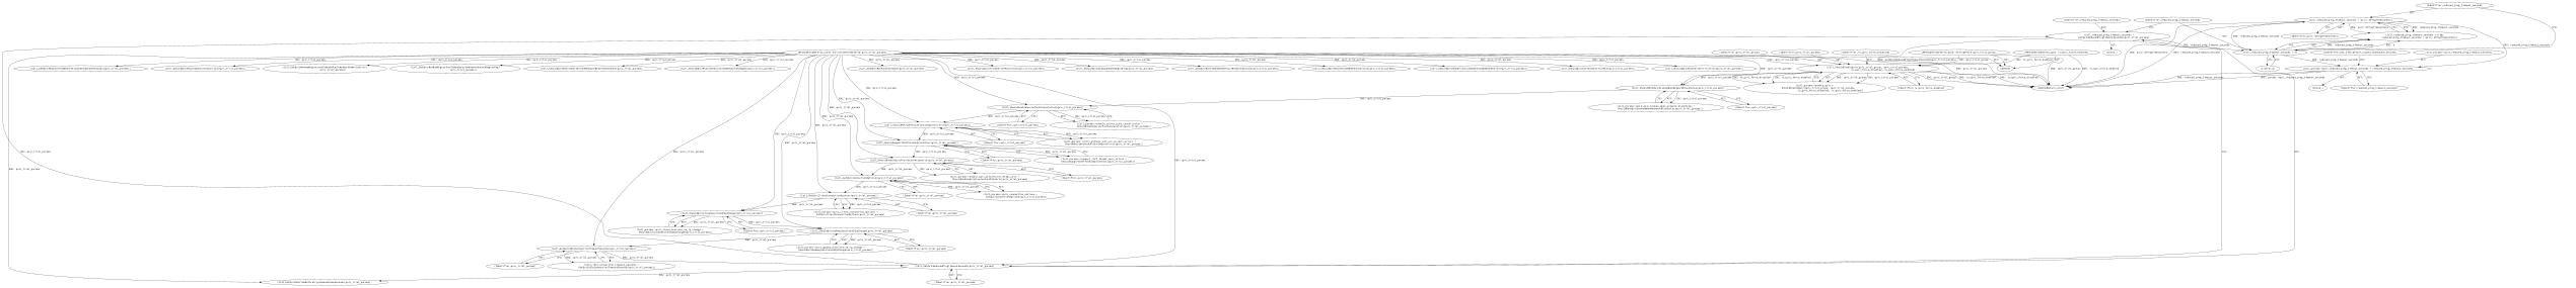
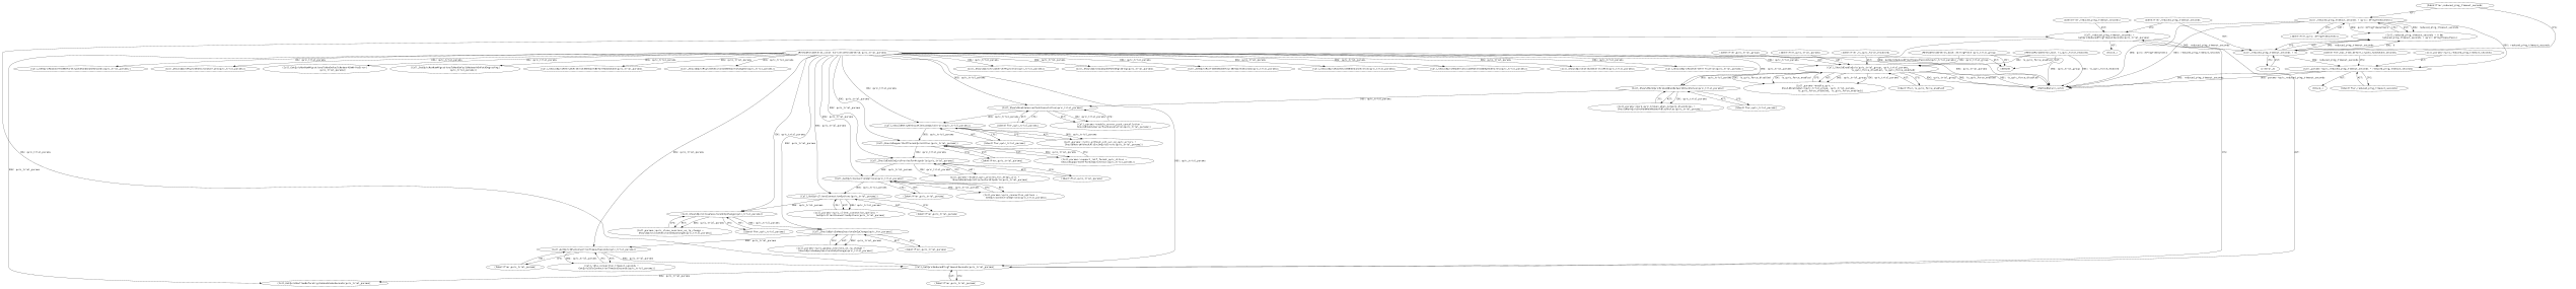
  digraph {
    fontname="Source Code Pro"
    node [fontname="Source Code Pro"]
    edge [fontname="Source Code Pro"]
    n1 [label="(Call,params->quic_reduced_ping_timeout_seconds = reduced_ping_timeout_seconds)"]
    n2 [label="(Identifier,reduced_ping_timeout_seconds)"]
    n3 [label="(Block,)"]
    n4 [label="(MethodReturn,void)"]
    n5 [label="(Call,reduced_ping_timeout_seconds > 0)"]
    n6 [label="(Call,reduced_ping_timeout_seconds < quic::kPingTimeoutSecs)"]
    n7 [label="(Literal,0)"]
    n8 [label="(Call,reduced_ping_timeout_seconds > 0 &&\n        reduced_ping_timeout_seconds < quic::kPingTimeoutSecs)"]
    n9 [label="(Identifier,quic::kPingTimeoutSecs)"]
    n10 [label="(Call,reduced_ping_timeout_seconds =\n        GetQuicReducedPingTimeoutSeconds(quic_trial_params))"]
    n11 [label="(Call,GetQuicReducedPingTimeoutSeconds(quic_trial_params))"]
    n12 [label="(Block,)"]
    n13 [label="(Identifier,quic_trial_params)"]
    n14 [label="(Call,GetQuicMaxTimeBeforeCryptoHandshakeSeconds(quic_trial_params))"]
    n15 [label="(Call,GetQuicIdleConnectionTimeoutSeconds(quic_trial_params))"]
    n16 [label="(Call,idle_connection_timeout_seconds =\n        GetQuicIdleConnectionTimeoutSeconds(quic_trial_params))"]
    n17 [label="(Identifier,quic_trial_params)"]
-   n18 [label="(Call,ShouldQuicGoAwaySessionsOnIpChange(quic_trial_params))"]
+   n18 [label="(Call,ShouldQuicGoAwaySessionsOnIpChange(quic_for_params))"]
    n19 [label="(Call,params->quic_goaway_sessions_on_ip_change =\n        ShouldQuicGoAwaySessionsOnIpChange(quic_trial_params))"]
    n20 [label="(Identifier,quic_trial_params)"]
    n21 [label="(Call,ShouldQuicCloseSessionsOnIpChange(quic_trial_params))"]
    n22 [label="(Call,params->quic_close_sessions_on_ip_change =\n        ShouldQuicCloseSessionsOnIpChange(quic_trial_params))"]
    n23 [label="(Identifier,quic_trial_params)"]
    n24 [label="(Call,GetQuicClientConnectionOptions(quic_trial_params))"]
    n25 [label="(Call,params->quic_client_connection_options =\n        GetQuicClientConnectionOptions(quic_trial_params))"]
    n26 [label="(Identifier,quic_trial_params)"]
    n27 [label="(Call,GetQuicConnectionOptions(quic_trial_params))"]
    n28 [label="(Call,params->quic_connection_options =\n         GetQuicConnectionOptions(quic_trial_params))"]
    n29 [label="(Identifier,quic_trial_params)"]
    n30 [label="(Call,ShouldEnableQuicProxiesForHttpsUrls(quic_trial_params))"]
    n31 [label="(Identifier,quic_trial_params)"]
    n32 [label="(Call,params->enable_quic_proxies_for_https_urls =\n         ShouldEnableQuicProxiesForHttpsUrls(quic_trial_params))"]
    n33 [label="(Call,ShouldSupportIetfFormatQuicAltSvc(quic_trial_params))"]
    n34 [label="(Identifier,quic_trial_params)"]
    n35 [label="(Call,params->support_ietf_format_quic_altsvc =\n      ShouldSupportIetfFormatQuicAltSvc(quic_trial_params))"]
-   n36 [label="(Call,GetQuicMaxPacketLength(quic_trial_params))"]
    n37 [label="(Call,ShouldRetryWithoutAltSvcOnQuicErrors(quic_trial_params))"]
    n38 [label="(Identifier,quic_trial_params)"]
    n39 [label="(Call,params->retry_without_alt_svc_on_quic_errors =\n      ShouldRetryWithoutAltSvcOnQuicErrors(quic_trial_params))"]
    n40 [label="(Call,ShouldEnableServerPushCancelation(quic_trial_params))"]
    n41 [label="(Identifier,quic_trial_params)"]
    n42 [label="(Call,params->enable_server_push_cancellation =\n      ShouldEnableServerPushCancelation(quic_trial_params))"]
    n43 [label="(Call,ShouldMarkQuicBrokenWhenNetworkBlackholes(quic_trial_params))"]
    n44 [label="(Call,params->mark_quic_broken_when_network_blackholes =\n      ShouldMarkQuicBrokenWhenNetworkBlackholes(quic_trial_params))"]
    n45 [label="(Identifier,quic_trial_params)"]
    n46 [label="(Call,ShouldEnableQuic(quic_trial_group, quic_trial_params,\n                       is_quic_force_disabled, is_quic_force_enabled))"]
    n47 [label="(Identifier,is_quic_force_enabled)"]
    n48 [label="(Call,params->enable_quic =\n      ShouldEnableQuic(quic_trial_group, quic_trial_params,\n                       is_quic_force_disabled, is_quic_force_enabled))"]
    n49 [label="(MethodParameterIn,base::StringPiece quic_trial_group)"]
    1000100
    n51 [label="(MethodParameterIn,const VariationParameters& quic_trial_params)"]
    n52 [label="(Call,ShouldQuicAllowServerMigration(quic_trial_params))"]
    n53 [label="(Call,ShouldQuicGoawayOnPathDegrading(quic_trial_params))"]
    n54 [label="(Call,GetQuicMaxTimeOnNonDefaultNetworkSeconds(quic_trial_params))"]
    n55 [label="(Call,ShouldQuicRaceStaleDNSOnConnection(quic_trial_params))"]
    n56 [label="(Call,ShouldQuicHeadersIncludeH2StreamDependencies(quic_trial_params))"]
    n57 [label="(Call,ShouldQuicEstimateInitialRtt(quic_trial_params))"]
    n58 [label="(Call,ShouldQuicRaceCertVerification(quic_trial_params))"]
    n59 [label="(Call,GetQuicMaxIdleTimeBeforeCryptoHandshakeSeconds(quic_trial_params))"]
    n60 [label="(Call,ShouldQuicMigrateSessionsEarlyV2(quic_trial_params))"]
    n61 [label="(Call,GetQuicMaxNumMigrationsToNonDefaultNetworkOnWriteError(\n            quic_trial_params))"]
    n62 [label="(Call,GetQuicMaxNumMigrationsToNonDefaultNetworkOnPathDegrading(\n            quic_trial_params))"]
    n63 [label="(Call,ShouldQuicRetryOnAlternateNetworkBeforeHandshake(quic_trial_params))"]
    n64 [label="(Call,ShouldQuicMigrateSessionsOnNetworkChangeV2(quic_trial_params))"]
    n65 [label="(MethodParameterIn,bool is_quic_force_enabled)"]
    n66 [label="(Identifier,quic_trial_params)"]
    n67 [label="(Identifier,is_quic_force_disabled)"]
    n68 [label="(Identifier,max_time_before_crypto_handshake_seconds)"]
    n69 [label="(Call,params->quic_reduced_ping_timeout_seconds)"]
    n70 [label="(Identifier,quic_trial_group)"]
    n71 [label="(Identifier,reduced_ping_timeout_seconds)"]
    n72 [label="(Identifier,reduced_ping_timeout_seconds)"]
    n73 [label="(Identifier,reduced_ping_timeout_seconds)"]
    n1 -> n2 [label="CFG: "]
    n1 -> n3 [label="AST: "]
    n1 -> n4 [label="DDG: reduced_ping_timeout_seconds"]
    n1 -> n4 [label="DDG: params->quic_reduced_ping_timeout_seconds"]
    n2 -> n1 [label="AST: "]
    n5 -> n1 [label="DDG: reduced_ping_timeout_seconds"]
-   n5 -> n6 [label="DDG: reduced_ping_timeout_seconds"]
    n5 -> n7 [label="CFG: "]
    n5 -> n8 [label="AST: "]
    n5 -> n8 [label="DDG: reduced_ping_timeout_seconds"]
    n5 -> n8 [label="DDG: 0"]
    n6 -> n1 [label="DDG: reduced_ping_timeout_seconds"]
    n6 -> n4 [label="DDG: quic::kPingTimeoutSecs"]
    n6 -> n4 [label="DDG: reduced_ping_timeout_seconds"]
    n6 -> n8 [label="AST: "]
    n6 -> n8 [label="DDG: reduced_ping_timeout_seconds"]
    n6 -> n8 [label="DDG: quic::kPingTimeoutSecs"]
    n6 -> n9 [label="CFG: "]
    n7 -> n5 [label="AST: "]
    n8 -> n5 [label="CFG: "]
    n8 -> n6 [label="CFG: "]
    n9 -> n6 [label="AST: "]
    n10 -> n4 [label="DDG: GetQuicReducedPingTimeoutSeconds(quic_trial_params)"]
    n10 -> n5 [label="DDG: reduced_ping_timeout_seconds"]
    n10 -> n11 [label="CFG: "]
    n10 -> n12 [label="AST: "]
    n11 -> n10 [label="AST: "]
    n11 -> n10 [label="DDG: quic_trial_params"]
    n11 -> n13 [label="CFG: "]
    n11 -> n14 [label="DDG: quic_trial_params"]
    n13 -> n11 [label="AST: "]
    n15 -> n11 [label="DDG: quic_trial_params"]
    n15 -> n16 [label="AST: "]
    n15 -> n16 [label="DDG: quic_trial_params"]
    n15 -> n17 [label="CFG: "]
    n16 -> n15 [label="CFG: "]
    n17 -> n15 [label="AST: "]
    n18 -> n15 [label="DDG: quic_trial_params"]
    n18 -> n19 [label="AST: "]
    n18 -> n19 [label="DDG: quic_trial_params"]
    n18 -> n20 [label="CFG: "]
    n19 -> n18 [label="CFG: "]
    n20 -> n18 [label="AST: "]
    n21 -> n18 [label="DDG: quic_trial_params"]
    n21 -> n22 [label="AST: "]
    n21 -> n22 [label="DDG: quic_trial_params"]
    n21 -> n23 [label="CFG: "]
    n22 -> n21 [label="CFG: "]
    n23 -> n21 [label="AST: "]
    n24 -> n21 [label="DDG: quic_trial_params"]
    n24 -> n25 [label="AST: "]
    n24 -> n25 [label="DDG: quic_trial_params"]
    n24 -> n26 [label="CFG: "]
    n25 -> n24 [label="CFG: "]
    n26 -> n24 [label="AST: "]
    n27 -> n24 [label="DDG: quic_trial_params"]
    n27 -> n28 [label="AST: "]
    n27 -> n28 [label="DDG: quic_trial_params"]
    n27 -> n29 [label="CFG: "]
    n28 -> n27 [label="CFG: "]
    n29 -> n27 [label="AST: "]
    n30 -> n27 [label="DDG: quic_trial_params"]
    n30 -> n31 [label="CFG: "]
    n30 -> n32 [label="AST: "]
    n30 -> n32 [label="DDG: quic_trial_params"]
    n31 -> n30 [label="AST: "]
    n32 -> n30 [label="CFG: "]
    n33 -> n30 [label="DDG: quic_trial_params"]
    n33 -> n34 [label="CFG: "]
    n33 -> n35 [label="AST: "]
    n33 -> n35 [label="DDG: quic_trial_params"]
    n34 -> n33 [label="AST: "]
    n35 -> n33 [label="CFG: "]
    n37 -> n33 [label="DDG: quic_trial_params"]
    n37 -> n38 [label="CFG: "]
    n37 -> n39 [label="AST: "]
    n37 -> n39 [label="DDG: quic_trial_params"]
    n38 -> n37 [label="AST: "]
    n39 -> n37 [label="CFG: "]
    n40 -> n37 [label="DDG: quic_trial_params"]
    n40 -> n41 [label="CFG: "]
    n40 -> n42 [label="AST: "]
    n40 -> n42 [label="DDG: quic_trial_params"]
    n41 -> n40 [label="AST: "]
    n42 -> n40 [label="CFG: "]
    n43 -> n40 [label="DDG: quic_trial_params"]
    n43 -> n44 [label="AST: "]
    n43 -> n44 [label="DDG: quic_trial_params"]
    n43 -> n45 [label="CFG: "]
    n44 -> n43 [label="CFG: "]
    n45 -> n43 [label="AST: "]
    n46 -> n4 [label="DDG: is_quic_force_disabled"]
    n46 -> n4 [label="DDG: quic_trial_group"]
    n46 -> n4 [label="DDG: is_quic_force_enabled"]
    n46 -> n43 [label="DDG: quic_trial_params"]
    n46 -> n47 [label="CFG: "]
    n46 -> n48 [label="AST: "]
    n46 -> n48 [label="DDG: quic_trial_group"]
    n46 -> n48 [label="DDG: quic_trial_params"]
    n46 -> n48 [label="DDG: is_quic_force_disabled"]
    n46 -> n48 [label="DDG: is_quic_force_enabled"]
    n47 -> n46 [label="AST: "]
    n48 -> n46 [label="CFG: "]
    n49 -> n4 [label="DDG: quic_trial_group"]
    n49 -> n46 [label="DDG: quic_trial_group"]
    n49 -> 1000100 [label="AST: "]
    n51 -> n4 [label="DDG: quic_trial_params"]
    n51 -> n11 [label="DDG: quic_trial_params"]
    n51 -> n14 [label="DDG: quic_trial_params"]
    n51 -> n15 [label="DDG: quic_trial_params"]
    n51 -> n18 [label="DDG: quic_trial_params"]
    n51 -> n21 [label="DDG: quic_trial_params"]
    n51 -> n24 [label="DDG: quic_trial_params"]
    n51 -> n27 [label="DDG: quic_trial_params"]
    n51 -> n30 [label="DDG: quic_trial_params"]
    n51 -> n33 [label="DDG: quic_trial_params"]
-   n51 -> n36 [label="DDG: quic_trial_params"]
    n51 -> n37 [label="DDG: quic_trial_params"]
    n51 -> n40 [label="DDG: quic_trial_params"]
    n51 -> n43 [label="DDG: quic_trial_params"]
    n51 -> n46 [label="DDG: quic_trial_params"]
    n51 -> 1000100 [label="AST: "]
    n51 -> n52 [label="DDG: quic_trial_params"]
    n51 -> n53 [label="DDG: quic_trial_params"]
    n51 -> n54 [label="DDG: quic_trial_params"]
    n51 -> n55 [label="DDG: quic_trial_params"]
    n51 -> n56 [label="DDG: quic_trial_params"]
    n51 -> n57 [label="DDG: quic_trial_params"]
    n51 -> n58 [label="DDG: quic_trial_params"]
    n51 -> n59 [label="DDG: quic_trial_params"]
    n51 -> n60 [label="DDG: quic_trial_params"]
    n51 -> n61 [label="DDG: quic_trial_params"]
    n51 -> n62 [label="DDG: quic_trial_params"]
    n51 -> n63 [label="DDG: quic_trial_params"]
    n51 -> n64 [label="DDG: quic_trial_params"]
    n65 -> n4 [label="DDG: is_quic_force_enabled"]
    n65 -> n46 [label="DDG: is_quic_force_enabled"]
    n65 -> 1000100 [label="AST: "]
    n66 -> n46 [label="AST: "]
    n67 -> n46 [label="AST: "]
    n68 -> n1 [label="CFG: "]
    n69 -> n1 [label="AST: "]
    n70 -> n46 [label="AST: "]
    n71 -> n5 [label="CFG: "]
    n71 -> n6 [label="AST: "]
    n72 -> n10 [label="AST: "]
    n73 -> n5 [label="AST: "]
    n73 -> n10 [label="CFG: "]
  }
